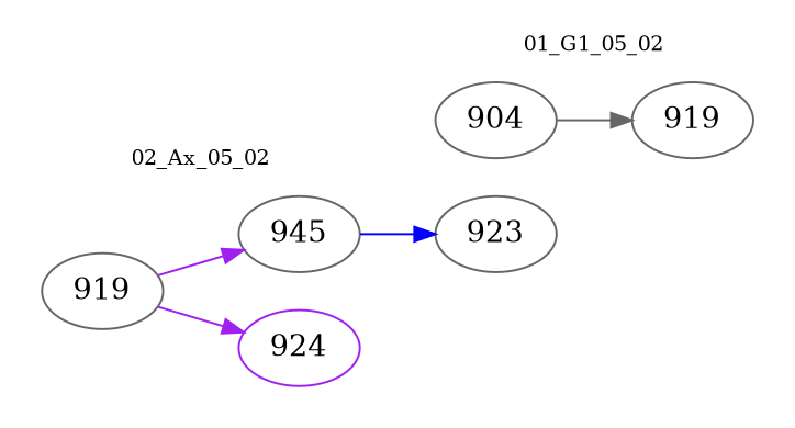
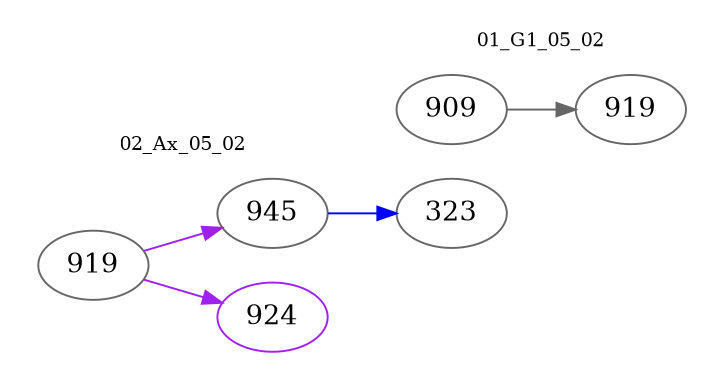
  digraph {
    rankdir=LR
    node [color=gray40]
    edge [color=purple]
    n1 [label=919]
    n2 [color=purple label=924]
    n3 [label=945]
-   n4 [label=904]
-   n5 [label=923]
+   n4 [label=909]
+   n5 [label=323]
    n6 [label=919]
    subgraph cluster_1 {
      color=white
      fontsize=10
      label="02_Ax_05_02"
      n1
      n2
      n3
    }
    subgraph cluster_2 {
      color=white
      fontsize=10
      label="01_G1_05_02"
      n4
      n5
      n6
    }
    n1 -> n2
    n1 -> n3
    n3 -> n5 [color=blue]
    n4 -> n6 [color=gray40]
  }
